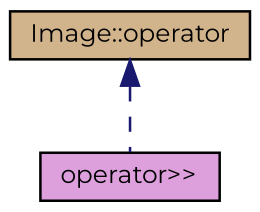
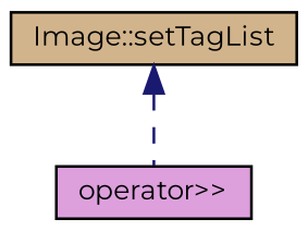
  digraph {
    rankdir=TB
    fontname=Montserrat
    node [color=black fontname=Montserrat fontsize=10 shape=record style=filled]
-   n1 [fillcolor=tan fontcolor=black height=0.2 label="Image::operator" width=0.4]
+   n1 [fillcolor=tan fontcolor=black height=0.2 label="Image::setTagList" width=0.4]
    n2 [fillcolor=plum height=0.2 label="operator\>\>" width=0.4]
    n1 -> n2 [color=midnightblue dir=back fontname=Montserrat fontsize=10 labelfontname=Helvetica labelfontsize=10 style=dashed]
  }
